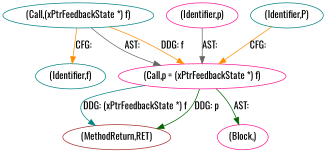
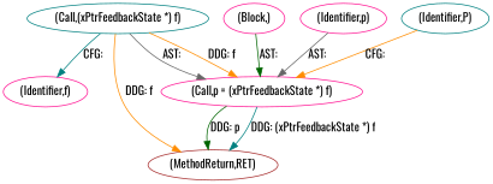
  digraph {
    fontname=Oswald
    node [color=deeppink fontname=Oswald]
    edge [color=darkorange fontname=Oswald]
    n1 [label="(Call,p = (xPtrFeedbackState *) f)"]
    n2 [color=brown label="(MethodReturn,RET)"]
    n3 [label="(Block,)"]
    n4 [color=teal label="(Call,(xPtrFeedbackState *) f)"]
-   n5 [color=teal label="(Identifier,f)"]
+   n5 [label="(Identifier,f)"]
    n6 [label="(Identifier,p)"]
    n7 [color=teal label="(Identifier,P)"]
    n1 -> n2 [color=teal label="DDG: (xPtrFeedbackState *) f"]
    n1 -> n2 [color=darkgreen label="DDG: p"]
-   n1 -> n3 [color=darkgreen label="AST: "]
+   n3 -> n1 [color=darkgreen label="AST: "]
    n4 -> n1 [color=gray40 label="AST: "]
    n4 -> n1 [label="DDG: f"]
-   n4 -> n5 [label="CFG: "]
+   n4 -> n2 [label="DDG: f"]
+   n4 -> n5 [color=teal label="CFG: "]
    n6 -> n1 [color=gray40 label="AST: "]
    n7 -> n1 [label="CFG: "]
  }
